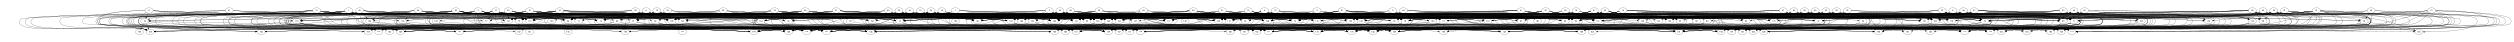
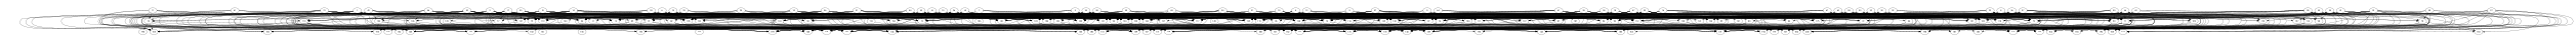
  digraph {
    fontname=Roboto
    node [alpha=0.04 fontname=Roboto]
    edge [fontname=Roboto]
    1 [alpha=0.13]
    74 [alpha=0.09]
    86 [alpha=0.01]
    92 [alpha=0.13]
    105 [alpha=0.08]
    116 [alpha=0.16]
    117 [alpha=0.06]
    121 [alpha=0.16]
    136 [alpha=0.05]
    141 [alpha=0.06]
    152 [alpha=0.09]
    155 [alpha=0.19]
    157 [alpha=0.13]
    164
    171 [alpha=0.18]
    195 [alpha=0.16]
    199 [alpha=0.03]
    156 [alpha=0.08]
    148 [alpha=0.12]
    166 [alpha=0.03]
    173 [alpha=0.01]
    176 [alpha=0.19]
    149
    179
    158 [alpha=0.15]
    193 [alpha=0.07]
    2
    75 [alpha=0.07]
    100 [alpha=0.19]
    112 [alpha=0.18]
    119 [alpha=0.11]
    130 [alpha=0.15]
    147 [alpha=0.12]
    168 [alpha=0.11]
    169
    185 [alpha=0.07]
    189 [alpha=0.19]
    143 [alpha=0.20]
    182 [alpha=0.00]
    159 [alpha=0.08]
    165 [alpha=0.00]
    191 [alpha=0.19]
    151 [alpha=0.13]
    183
    153 [alpha=0.08]
    181 [alpha=0.11]
    3 [alpha=0.00]
    76 [alpha=0.06]
    106 [alpha=0.06]
    115 [alpha=0.08]
    134 [alpha=0.08]
    138 [alpha=0.05]
    170 [alpha=0.17]
    161 [alpha=0.10]
    188
    142 [alpha=0.03]
    177 [alpha=0.05]
    174 [alpha=0.18]
    4 [alpha=0.02]
    83 [alpha=0.17]
    91 [alpha=0.08]
    93
    94 [alpha=0.02]
    96 [alpha=0.14]
    101 [alpha=0.19]
    107 [alpha=0.15]
    111 [alpha=0.05]
    200
    167 [alpha=0.17]
    184 [alpha=0.19]
    180 [alpha=0.02]
    162
    140 [alpha=0.13]
    196 [alpha=0.00]
    5 [alpha=0.07]
    73 [alpha=0.12]
    124 [alpha=0.15]
    125 [alpha=0.18]
    150 [alpha=0.06]
    6 [alpha=0.13]
    88 [alpha=0.07]
    103 [alpha=0.08]
    110 [alpha=0.09]
    132 [alpha=0.15]
    139 [alpha=0.03]
    146 [alpha=0.02]
    7 [alpha=0.07]
    127 [alpha=0.03]
    144 [alpha=0.18]
    154 [alpha=0.07]
    186 [alpha=0.17]
    8 [alpha=0.17]
    90 [alpha=0.01]
    120 [alpha=0.17]
    122 [alpha=0.09]
    192
    172 [alpha=0.05]
    9 [alpha=0.07]
    72 [alpha=0.01]
    10 [alpha=0.08]
    70 [alpha=0.13]
    137 [alpha=0.00]
    11 [alpha=0.08]
    89 [alpha=0.06]
    135 [alpha=0.14]
    198 [alpha=0.11]
    190 [alpha=0.17]
    12 [alpha=0.17]
    71 [alpha=0.07]
    118 [alpha=0.12]
    13 [alpha=0.13]
    82 [alpha=0.19]
    87 [alpha=0.10]
    108 [alpha=0.03]
    14 [alpha=0.12]
    81 [alpha=0.12]
    85 [alpha=0.02]
    129 [alpha=0.16]
    15 [alpha=0.19]
    79 [alpha=0.06]
    175 [alpha=0.08]
    194 [alpha=0.13]
    16 [alpha=0.19]
    99 [alpha=0.01]
    114 [alpha=0.12]
    163 [alpha=0.19]
    17 [alpha=0.00]
    77 [alpha=0.17]
    18 [alpha=0.07]
+   197 [alpha=0.09]
    19 [alpha=0.11]
    20 [alpha=0.13]
    95
    21 [alpha=0.05]
    22 [alpha=0.01]
    23
    78 [alpha=0.01]
    160 [alpha=0.11]
    24 [alpha=0.17]
    128 [alpha=0.08]
    25 [alpha=0.12]
    26 [alpha=0.00]
    123 [alpha=0.02]
    27 [alpha=0.18]
    28 [alpha=0.09]
    29 [alpha=0.20]
    30 [alpha=0.02]
    97 [alpha=0.15]
    31 [alpha=0.09]
    32 [alpha=0.01]
    33 [alpha=0.03]
    34 [alpha=0.11]
    35 [alpha=0.02]
    109 [alpha=0.16]
    36 [alpha=0.06]
    37 [alpha=0.06]
    38 [alpha=0.01]
    39 [alpha=0.08]
    80 [alpha=0.14]
    178 [alpha=0.15]
    40 [alpha=0.02]
    102 [alpha=0.15]
    41 [alpha=0.06]
    42 [alpha=0.16]
    126 [alpha=0.05]
    43 [alpha=0.20]
    44
    45 [alpha=0.07]
    46 [alpha=0.10]
    47 [alpha=0.16]
    98 [alpha=0.08]
    48 [alpha=0.12]
    49 [alpha=0.20]
    50 [alpha=0.17]
    51 [alpha=0.08]
    113 [alpha=0.13]
    52 [alpha=0.14]
    53 [alpha=0.17]
    104 [alpha=0.13]
    131
    54 [alpha=0.12]
    145 [alpha=0.03]
    55 [alpha=0.03]
    56 [alpha=0.01]
    133 [alpha=0.19]
    57 [alpha=0.03]
    58 [alpha=0.11]
    59 [alpha=0.09]
    60 [alpha=0.18]
    61 [alpha=0.12]
    187
    62 [alpha=0.03]
    63 [alpha=0.00]
    64 [alpha=0.09]
    65 [alpha=0.06]
    66
    67 [alpha=0.11]
    84 [alpha=0.20]
    68 [alpha=0.19]
    69 [alpha=0.14]
    1 -> 74
    1 -> 86
    1 -> 92
    1 -> 105
    1 -> 116
    1 -> 117
    1 -> 121
    1 -> 136
    1 -> 141
    1 -> 152
    1 -> 155
    1 -> 157
    1 -> 164
    1 -> 171
    1 -> 195
    1 -> 199
    86 -> 157
    86 -> 156
    92 -> 171
    92 -> 148
    105 -> 141
    116 -> 166
    116 -> 173
    116 -> 176
    117 -> 149
    121 -> 179
    136 -> 176
    136 -> 158
    136 -> 193
    2 -> 86
    2 -> 195
    2 -> 166
    2 -> 75
    2 -> 100
    2 -> 112
    2 -> 119
    2 -> 130
    2 -> 147
    2 -> 168
    2 -> 169
    2 -> 185
    2 -> 189
    75 -> 143
    75 -> 182
    100 -> 148
    100 -> 176
    100 -> 149
    100 -> 159
    100 -> 165
    100 -> 191
    112 -> 185
    112 -> 151
    112 -> 183
    119 -> 153
    130 -> 149
    130 -> 169
    130 -> 181
    3 -> 86
    3 -> 105
    3 -> 121
    3 -> 173
    3 -> 100
    3 -> 76
    3 -> 106
    3 -> 115
    3 -> 134
    3 -> 138
    3 -> 170
    76 -> 193
    76 -> 170
    76 -> 161
    106 -> 199
    106 -> 179
    106 -> 188
    115 -> 188
    115 -> 142
    134 -> 157
    134 -> 168
    134 -> 177
    138 -> 157
    138 -> 159
    138 -> 174
    4 -> 105
    4 -> 117
    4 -> 121
    4 -> 155
    4 -> 164
    4 -> 138
    4 -> 83
    4 -> 91
    4 -> 93
    4 -> 94
    4 -> 96
    4 -> 101
    4 -> 107
    4 -> 111
    4 -> 200
    83 -> 167
    91 -> 149
    91 -> 168
    91 -> 184
    94 -> 141
    94 -> 185
    94 -> 180
    96 -> 165
    96 -> 162
    101 -> 177
    107 -> 179
    107 -> 181
    111 -> 169
    111 -> 140
    111 -> 196
    5 -> 199
    5 -> 112
    5 -> 130
    5 -> 159
    5 -> 138
    5 -> 170
    5 -> 188
    5 -> 73
    5 -> 124
    5 -> 125
    73 -> 164
    73 -> 168
    124 -> 195
    124 -> 177
    124 -> 180
    124 -> 150
    125 -> 199
    125 -> 140
    6 -> 86
    6 -> 121
    6 -> 75
    6 -> 165
    6 -> 73
    6 -> 88
    6 -> 103
    6 -> 110
    6 -> 132
    6 -> 139
    103 -> 195
    103 -> 167
    103 -> 146
    110 -> 141
    110 -> 155
    110 -> 173
    110 -> 168
    110 -> 162
    132 -> 148
    132 -> 142
    132 -> 146
    139 -> 173
    139 -> 151
    139 -> 170
    7 -> 74
    7 -> 199
    7 -> 112
    7 -> 159
    7 -> 124
    7 -> 127
    7 -> 144
    7 -> 154
    7 -> 186
    127 -> 184
    8 -> 116
    8 -> 159
    8 -> 191
    8 -> 73
    8 -> 90
    8 -> 120
    8 -> 122
    90 -> 192
    120 -> 164
    120 -> 189
    120 -> 162
    122 -> 141
    122 -> 150
    122 -> 172
    9 -> 191
    9 -> 76
    9 -> 170
    9 -> 188
    9 -> 174
    9 -> 91
    9 -> 180
    9 -> 132
    9 -> 72
    72 -> 171
    10 -> 92
    10 -> 173
    10 -> 158
    10 -> 130
    10 -> 168
    10 -> 165
    10 -> 138
    10 -> 140
    10 -> 154
    10 -> 122
    10 -> 72
    10 -> 70
    10 -> 137
    70 -> 169
    70 -> 159
    70 -> 150
    70 -> 146
    137 -> 195
    11 -> 148
    11 -> 134
    11 -> 142
    11 -> 150
    11 -> 110
    11 -> 139
    11 -> 89
    11 -> 135
    89 -> 141
    89 -> 155
    89 -> 147
    89 -> 198
    89 -> 190
    135 -> 200
    12 -> 116
    12 -> 121
    12 -> 141
    12 -> 199
    12 -> 76
    12 -> 93
    12 -> 111
    12 -> 180
    12 -> 135
    12 -> 71
    12 -> 118
    71 -> 141
    71 -> 147
    71 -> 170
    71 -> 144
    13 -> 92
    13 -> 199
    13 -> 173
    13 -> 193
    13 -> 73
    13 -> 71
    13 -> 82
    13 -> 87
    13 -> 108
    82 -> 179
    82 -> 185
    82 -> 162
    87 -> 196
    108 -> 151
    14 -> 157
    14 -> 199
    14 -> 176
    14 -> 75
    14 -> 147
    14 -> 169
    14 -> 134
    14 -> 93
    14 -> 180
    14 -> 124
    14 -> 127
    14 -> 122
    14 -> 70
    14 -> 81
    14 -> 85
    14 -> 129
    81 -> 148
    85 -> 141
    85 -> 152
    85 -> 147
    129 -> 176
    129 -> 179
    129 -> 144
    15 -> 143
    15 -> 115
    15 -> 96
    15 -> 73
    15 -> 124
    15 -> 110
    15 -> 85
    15 -> 79
    15 -> 175
    15 -> 194
    79 -> 185
    79 -> 143
    16 -> 117
    16 -> 173
    16 -> 159
    16 -> 134
    16 -> 83
    16 -> 107
    16 -> 184
    16 -> 162
    16 -> 88
    16 -> 120
    16 -> 72
    16 -> 99
    16 -> 114
    99 -> 173
    99 -> 163
    114 -> 166
    114 -> 146
    114 -> 192
    17 -> 74
    17 -> 86
    17 -> 105
    17 -> 152
    17 -> 149
    17 -> 193
    17 -> 119
    17 -> 168
    17 -> 159
    17 -> 76
    17 -> 174
    17 -> 140
    17 -> 139
    17 -> 120
    17 -> 108
    17 -> 77
    77 -> 191
    18 -> 86
    18 -> 165
    18 -> 170
    18 -> 162
    18 -> 124
    18 -> 120
    18 -> 72
    18 -> 70
    18 -> 118
+   18 -> 197
    19 -> 86
    19 -> 119
    19 -> 165
    19 -> 76
    19 -> 101
    19 -> 162
    19 -> 125
    19 -> 110
    19 -> 139
    19 -> 146
    19 -> 89
    19 -> 135
    19 -> 99
    20 -> 86
    20 -> 117
    20 -> 199
    20 -> 119
    20 -> 168
    20 -> 185
    20 -> 165
    20 -> 170
    20 -> 142
    20 -> 93
    20 -> 94
    20 -> 162
    20 -> 150
    20 -> 88
    20 -> 154
    20 -> 137
    20 -> 194
    20 -> 95
    21 -> 105
    21 -> 155
    21 -> 75
    21 -> 100
    21 -> 147
    21 -> 168
    21 -> 185
    21 -> 159
    21 -> 151
    21 -> 167
    21 -> 125
    21 -> 150
    21 -> 82
    21 -> 175
    22 -> 105
    22 -> 173
    22 -> 176
    22 -> 149
    22 -> 112
    22 -> 169
    22 -> 185
    22 -> 159
    22 -> 76
    22 -> 93
    22 -> 167
    22 -> 184
    22 -> 90
    22 -> 79
    22 -> 163
    23 -> 105
    23 -> 171
    23 -> 119
    23 -> 106
    23 -> 138
    23 -> 142
    23 -> 192
    23 -> 81
    23 -> 78
    78 -> 176
    78 -> 184
    78 -> 160
    24 -> 179
    24 -> 112
    24 -> 189
    24 -> 115
    24 -> 94
    24 -> 101
    24 -> 184
    24 -> 139
    24 -> 108
    24 -> 128
    128 -> 171
    128 -> 174
    128 -> 144
    25 -> 105
    25 -> 171
    25 -> 199
    25 -> 75
    25 -> 119
    25 -> 182
    25 -> 73
    25 -> 132
    25 -> 146
    25 -> 122
    25 -> 135
    26 -> 105
    26 -> 199
    26 -> 179
    26 -> 158
    26 -> 119
    26 -> 189
    26 -> 134
    26 -> 91
    26 -> 93
    26 -> 180
    26 -> 88
    26 -> 146
    26 -> 70
    26 -> 108
    26 -> 175
    26 -> 194
    26 -> 123
    123 -> 184
    27 -> 164
    27 -> 171
    27 -> 158
    27 -> 112
    27 -> 169
    27 -> 200
    27 -> 167
    27 -> 140
    27 -> 71
    27 -> 99
    28 -> 155
    28 -> 75
    28 -> 130
    28 -> 170
    28 -> 167
    28 -> 184
    28 -> 103
    28 -> 122
    28 -> 137
    28 -> 194
    29 -> 74
    29 -> 92
    29 -> 121
    29 -> 75
    29 -> 130
    29 -> 91
    29 -> 122
    29 -> 128
    30 -> 166
    30 -> 100
    30 -> 189
    30 -> 76
    30 -> 138
    30 -> 96
    30 -> 101
    30 -> 146
    30 -> 135
    30 -> 128
    30 -> 97
    97 -> 157
    97 -> 169
    31 -> 117
    31 -> 171
    31 -> 189
    31 -> 182
    31 -> 106
    31 -> 167
    31 -> 198
    31 -> 82
    32 -> 92
    32 -> 157
    32 -> 158
    32 -> 100
    32 -> 111
    32 -> 184
    32 -> 139
    32 -> 120
    32 -> 135
    33 -> 105
    33 -> 75
    33 -> 130
    33 -> 134
    33 -> 177
    33 -> 101
    33 -> 73
    33 -> 88
    33 -> 71
    33 -> 118
    33 -> 79
    33 -> 194
    34 -> 117
    34 -> 75
    34 -> 119
    34 -> 147
    34 -> 76
    34 -> 94
    34 -> 96
    34 -> 180
    34 -> 73
    34 -> 124
    34 -> 88
    34 -> 135
    34 -> 77
    34 -> 97
    35 -> 141
    35 -> 152
    35 -> 130
    35 -> 106
    35 -> 200
    35 -> 124
    35 -> 139
    35 -> 144
    35 -> 122
    35 -> 135
    35 -> 118
    35 -> 95
    35 -> 109
    109 -> 189
    109 -> 183
    36 -> 130
    36 -> 134
    36 -> 177
    36 -> 83
    36 -> 107
    36 -> 111
    36 -> 167
    36 -> 180
    36 -> 140
    36 -> 132
    36 -> 144
    36 -> 70
    36 -> 79
    36 -> 175
    36 -> 99
    36 -> 123
    37 -> 164
    37 -> 171
    37 -> 100
    37 -> 191
    37 -> 134
    37 -> 94
    37 -> 101
    37 -> 111
    37 -> 200
    37 -> 90
    37 -> 120
    37 -> 72
    37 -> 89
    37 -> 198
    37 -> 81
    37 -> 109
    38 -> 141
    38 -> 148
    38 -> 185
    38 -> 143
    38 -> 151
    38 -> 138
    38 -> 200
    38 -> 73
    38 -> 139
    38 -> 90
    38 -> 70
    38 -> 135
    38 -> 108
    38 -> 79
    38 -> 78
    39 -> 173
    39 -> 179
    39 -> 112
    39 -> 94
    39 -> 101
    39 -> 167
    39 -> 124
    39 -> 90
    39 -> 71
    39 -> 80
    39 -> 178
    80 -> 148
    80 -> 176
    80 -> 189
    80 -> 200
    40 -> 92
    40 -> 116
    40 -> 146
    40 -> 90
    40 -> 71
    40 -> 108
    40 -> 85
    40 -> 163
    40 -> 80
    40 -> 102
    102 -> 179
    102 -> 161
    102 -> 200
    102 -> 146
    41 -> 191
    41 -> 174
    41 -> 184
    41 -> 73
    41 -> 127
    41 -> 192
    41 -> 72
    41 -> 79
    41 -> 178
    42 -> 74
    42 -> 105
    42 -> 155
    42 -> 199
    42 -> 176
    42 -> 149
    42 -> 168
    42 -> 111
    42 -> 167
    42 -> 103
    42 -> 97
    42 -> 126
    126 -> 162
    43 -> 74
    43 -> 86
    43 -> 148
    43 -> 138
    43 -> 177
    43 -> 91
    43 -> 111
    43 -> 124
    43 -> 70
    43 -> 87
    43 -> 108
    43 -> 97
    44 -> 74
    44 -> 179
    44 -> 112
    44 -> 115
    44 -> 93
    44 -> 124
    44 -> 132
    44 -> 139
    45 -> 185
    45 -> 177
    45 -> 167
    45 -> 125
    45 -> 79
    45 -> 194
+   45 -> 197
    45 -> 102
    45 -> 126
    46 -> 136
    46 -> 155
    46 -> 157
    46 -> 91
    46 -> 180
    46 -> 124
    46 -> 88
    46 -> 110
    46 -> 137
    46 -> 108
    47 -> 179
    47 -> 168
    47 -> 169
    47 -> 189
    47 -> 76
    47 -> 93
    47 -> 200
    47 -> 73
    47 -> 88
    47 -> 71
    47 -> 87
    47 -> 108
    47 -> 79
    47 -> 95
    47 -> 98
    48 -> 164
    48 -> 158
    48 -> 76
    48 -> 170
    48 -> 93
    48 -> 200
    48 -> 124
    48 -> 144
    48 -> 70
    48 -> 71
    48 -> 77
    48 -> 95
    48 -> 78
    48 -> 160
    48 -> 97
    48 -> 98
    49 -> 157
    49 -> 158
    49 -> 119
    49 -> 174
    49 -> 120
    49 -> 78
    50 -> 74
    50 -> 92
    50 -> 112
    50 -> 169
    50 -> 189
    50 -> 159
    50 -> 165
    50 -> 151
    50 -> 106
    50 -> 115
    50 -> 174
    50 -> 167
    50 -> 144
    50 -> 198
    50 -> 79
    50 -> 194
    50 -> 126
    50 -> 98
    51 -> 86
    51 -> 179
    51 -> 75
    51 -> 100
    51 -> 189
    51 -> 151
    51 -> 106
    51 -> 142
    51 -> 200
    51 -> 124
    51 -> 137
    51 -> 135
    51 -> 99
    51 -> 102
    51 -> 113
    113 -> 200
    52 -> 105
    52 -> 116
    52 -> 171
    52 -> 143
    52 -> 146
    52 -> 144
    52 -> 99
    52 -> 126
    52 -> 98
    53 -> 74
    53 -> 117
    53 -> 199
    53 -> 112
    53 -> 169
    53 -> 189
    53 -> 76
    53 -> 94
    53 -> 125
    53 -> 198
    53 -> 87
    53 -> 175
    53 -> 194
    53 -> 97
    53 -> 126
    53 -> 104
    53 -> 131
    104 -> 157
    104 -> 143
    104 -> 167
    104 -> 162
    104 -> 140
    104 -> 196
    131 -> 199
    131 -> 143
    54 -> 86
    54 -> 141
    54 -> 171
    54 -> 148
    54 -> 75
    54 -> 130
    54 -> 151
    54 -> 115
    54 -> 138
    54 -> 101
    54 -> 107
    54 -> 196
    54 -> 88
    54 -> 120
    54 -> 135
    54 -> 108
    54 -> 145
    55 -> 74
    55 -> 173
    55 -> 75
    55 -> 168
    55 -> 159
    55 -> 151
    55 -> 115
    55 -> 134
    55 -> 96
    55 -> 140
    55 -> 70
    55 -> 137
    55 -> 160
    56 -> 74
    56 -> 92
    56 -> 121
    56 -> 171
    56 -> 75
    56 -> 147
    56 -> 169
    56 -> 143
    56 -> 93
    56 -> 180
    56 -> 146
    56 -> 154
    56 -> 120
    56 -> 192
    56 -> 104
    56 -> 133
    133 -> 155
    57 -> 105
    57 -> 136
    57 -> 171
    57 -> 179
    57 -> 158
    57 -> 130
    57 -> 134
    57 -> 174
    57 -> 93
    57 -> 139
    57 -> 137
    57 -> 198
    57 -> 108
    57 -> 79
    57 -> 178
    57 -> 126
    57 -> 104
    58 -> 171
    58 -> 173
    58 -> 193
    58 -> 112
    58 -> 191
    58 -> 93
    58 -> 73
    58 -> 132
    58 -> 70
    58 -> 71
    58 -> 108
    58 -> 102
    58 -> 126
    59 -> 157
    59 -> 166
    59 -> 173
    59 -> 179
    59 -> 168
    59 -> 189
    59 -> 181
    59 -> 138
    59 -> 174
    59 -> 120
    59 -> 72
    59 -> 71
    59 -> 79
    59 -> 175
    60 -> 86
    60 -> 121
    60 -> 176
    60 -> 165
    60 -> 177
    60 -> 167
    60 -> 162
    60 -> 103
    60 -> 135
    60 -> 198
    60 -> 79
    60 -> 175
    61 -> 149
    61 -> 100
    61 -> 191
    61 -> 115
    61 -> 83
    61 -> 96
    61 -> 196
    61 -> 124
    61 -> 125
    61 -> 154
    61 -> 90
    61 -> 87
    61 -> 79
    61 -> 99
    61 -> 187
    62 -> 130
    62 -> 185
    62 -> 115
    62 -> 90
    62 -> 118
    62 -> 114
    62 -> 109
    63 -> 155
    63 -> 149
    63 -> 115
    63 -> 70
    63 -> 89
    63 -> 77
    64 -> 121
    64 -> 130
    64 -> 191
    64 -> 115
    64 -> 154
    64 -> 70
    64 -> 87
    64 -> 194
    64 -> 109
    65 -> 117
    65 -> 100
    65 -> 169
    65 -> 115
    65 -> 134
    65 -> 162
    65 -> 140
    65 -> 108
    65 -> 126
    66 -> 74
    66 -> 117
    66 -> 119
    66 -> 185
    66 -> 76
    66 -> 115
    66 -> 177
    66 -> 107
    66 -> 200
    66 -> 140
    66 -> 192
    66 -> 71
    66 -> 118
    66 -> 114
    66 -> 160
    66 -> 178
    67 -> 117
    67 -> 121
    67 -> 136
    67 -> 155
    67 -> 143
    67 -> 191
    67 -> 181
    67 -> 177
    67 -> 174
    67 -> 180
    67 -> 88
    67 -> 110
    67 -> 84
    84 -> 176
    84 -> 198
    84 -> 194
    68 -> 117
    68 -> 195
    68 -> 149
    68 -> 189
    68 -> 143
    68 -> 159
    68 -> 180
    68 -> 88
    68 -> 132
    68 -> 90
    68 -> 70
    68 -> 99
    69 -> 117
    69 -> 168
    69 -> 185
    69 -> 76
    69 -> 115
    69 -> 91
    69 -> 107
    69 -> 85
    69 -> 178
  }
